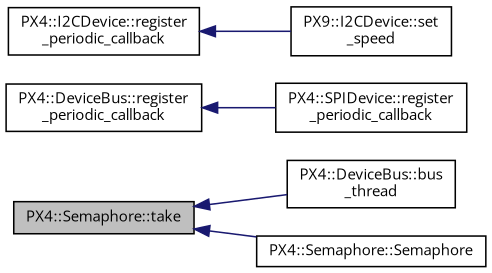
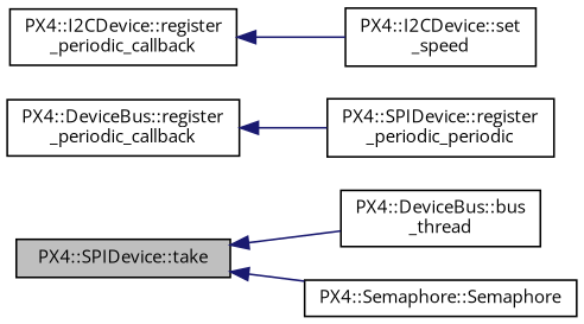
  digraph {
    fontname="Open Sans"
    rankdir=LR
    node [color=black fillcolor=white fontname="Open Sans" fontsize=10 shape=record style=filled]
    edge [color=midnightblue dir=back fontname="Open Sans" fontsize=10 labelfontname=Helvetica labelfontsize=10 style=solid]
-   n1 [fillcolor=grey75 fontcolor=black height=0.2 label="PX4::Semaphore::take" width=0.4]
+   n1 [fillcolor=grey75 fontcolor=black height=0.2 label="PX4::SPIDevice::take" width=0.4]
    n2 [height=0.2 label="PX4::DeviceBus::bus\l_thread" width=0.4]
    n3 [height=0.2 label="PX4::Semaphore::Semaphore" width=0.4]
    n4 [height=0.2 label="PX4::DeviceBus::register\l_periodic_callback" width=0.4]
-   n5 [height=0.2 label="PX4::SPIDevice::register\l_periodic_callback" width=0.4]
+   n5 [height=0.2 label="PX4::SPIDevice::register\l_periodic_periodic" width=0.4]
    n6 [height=0.2 label="PX4::I2CDevice::register\l_periodic_callback" width=0.4]
-   n7 [height=0.2 label="PX9::I2CDevice::set\l_speed" width=0.4]
+   n7 [height=0.2 label="PX4::I2CDevice::set\l_speed" width=0.4]
    n1 -> n2
    n1 -> n3
    n4 -> n5
    n6 -> n7
  }
